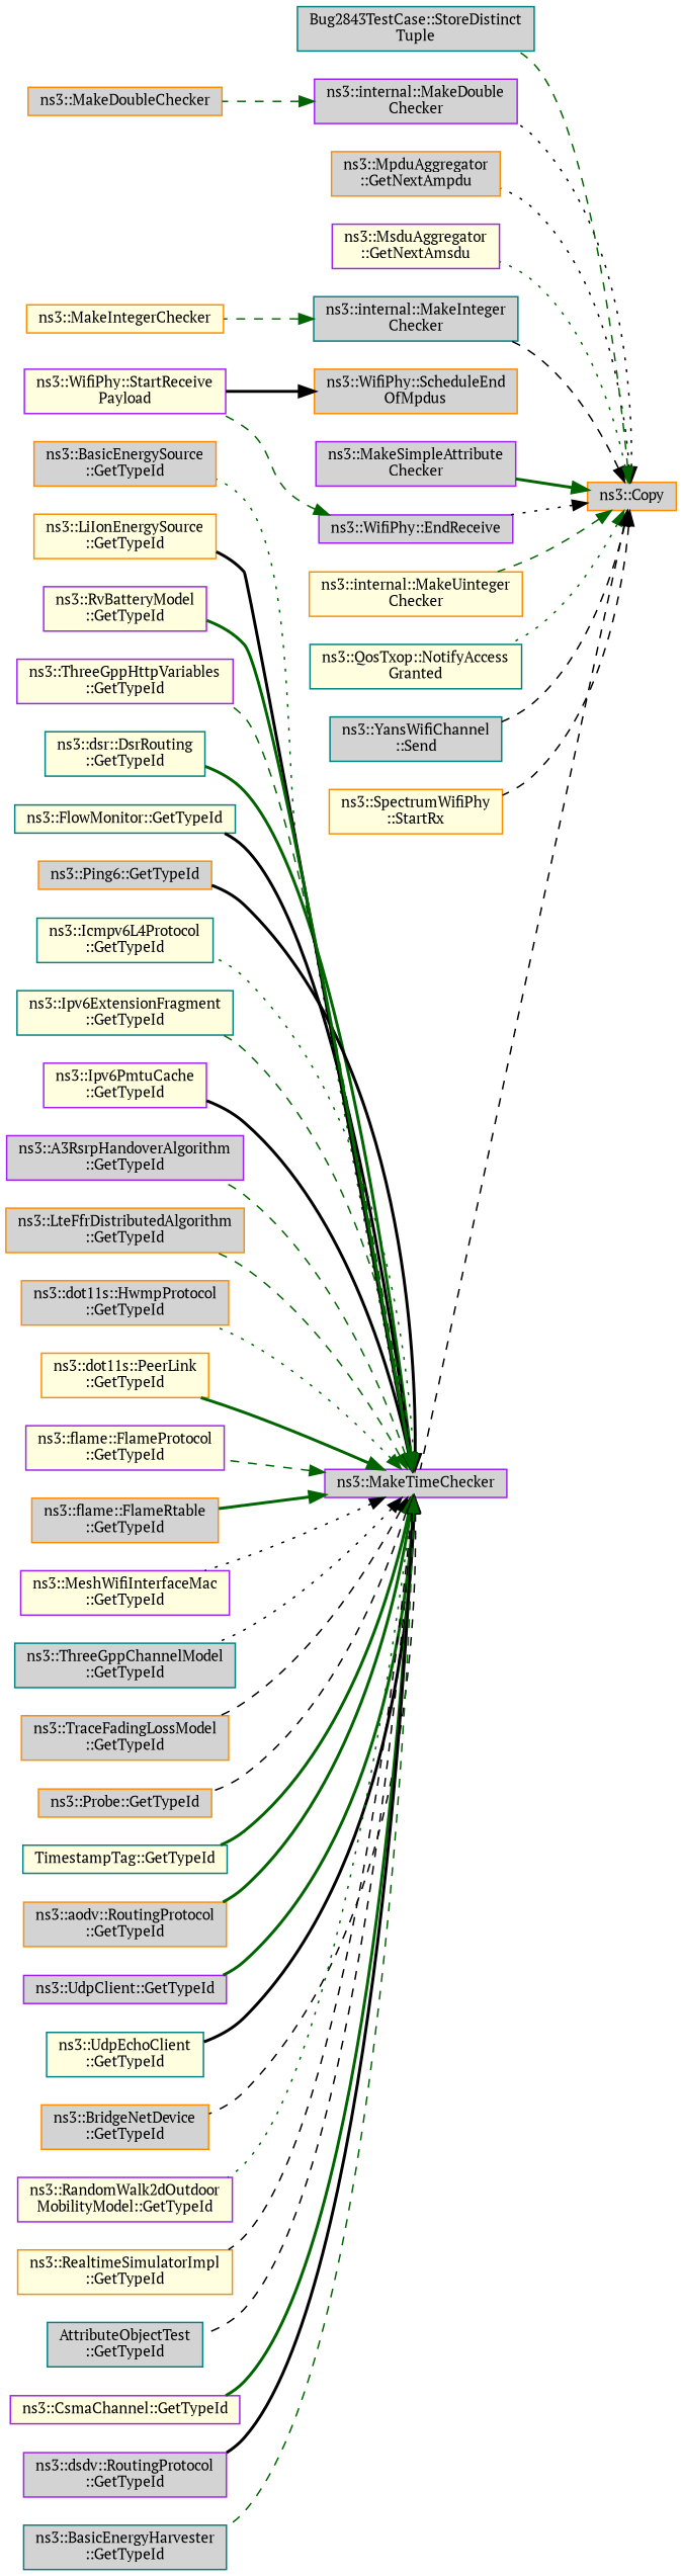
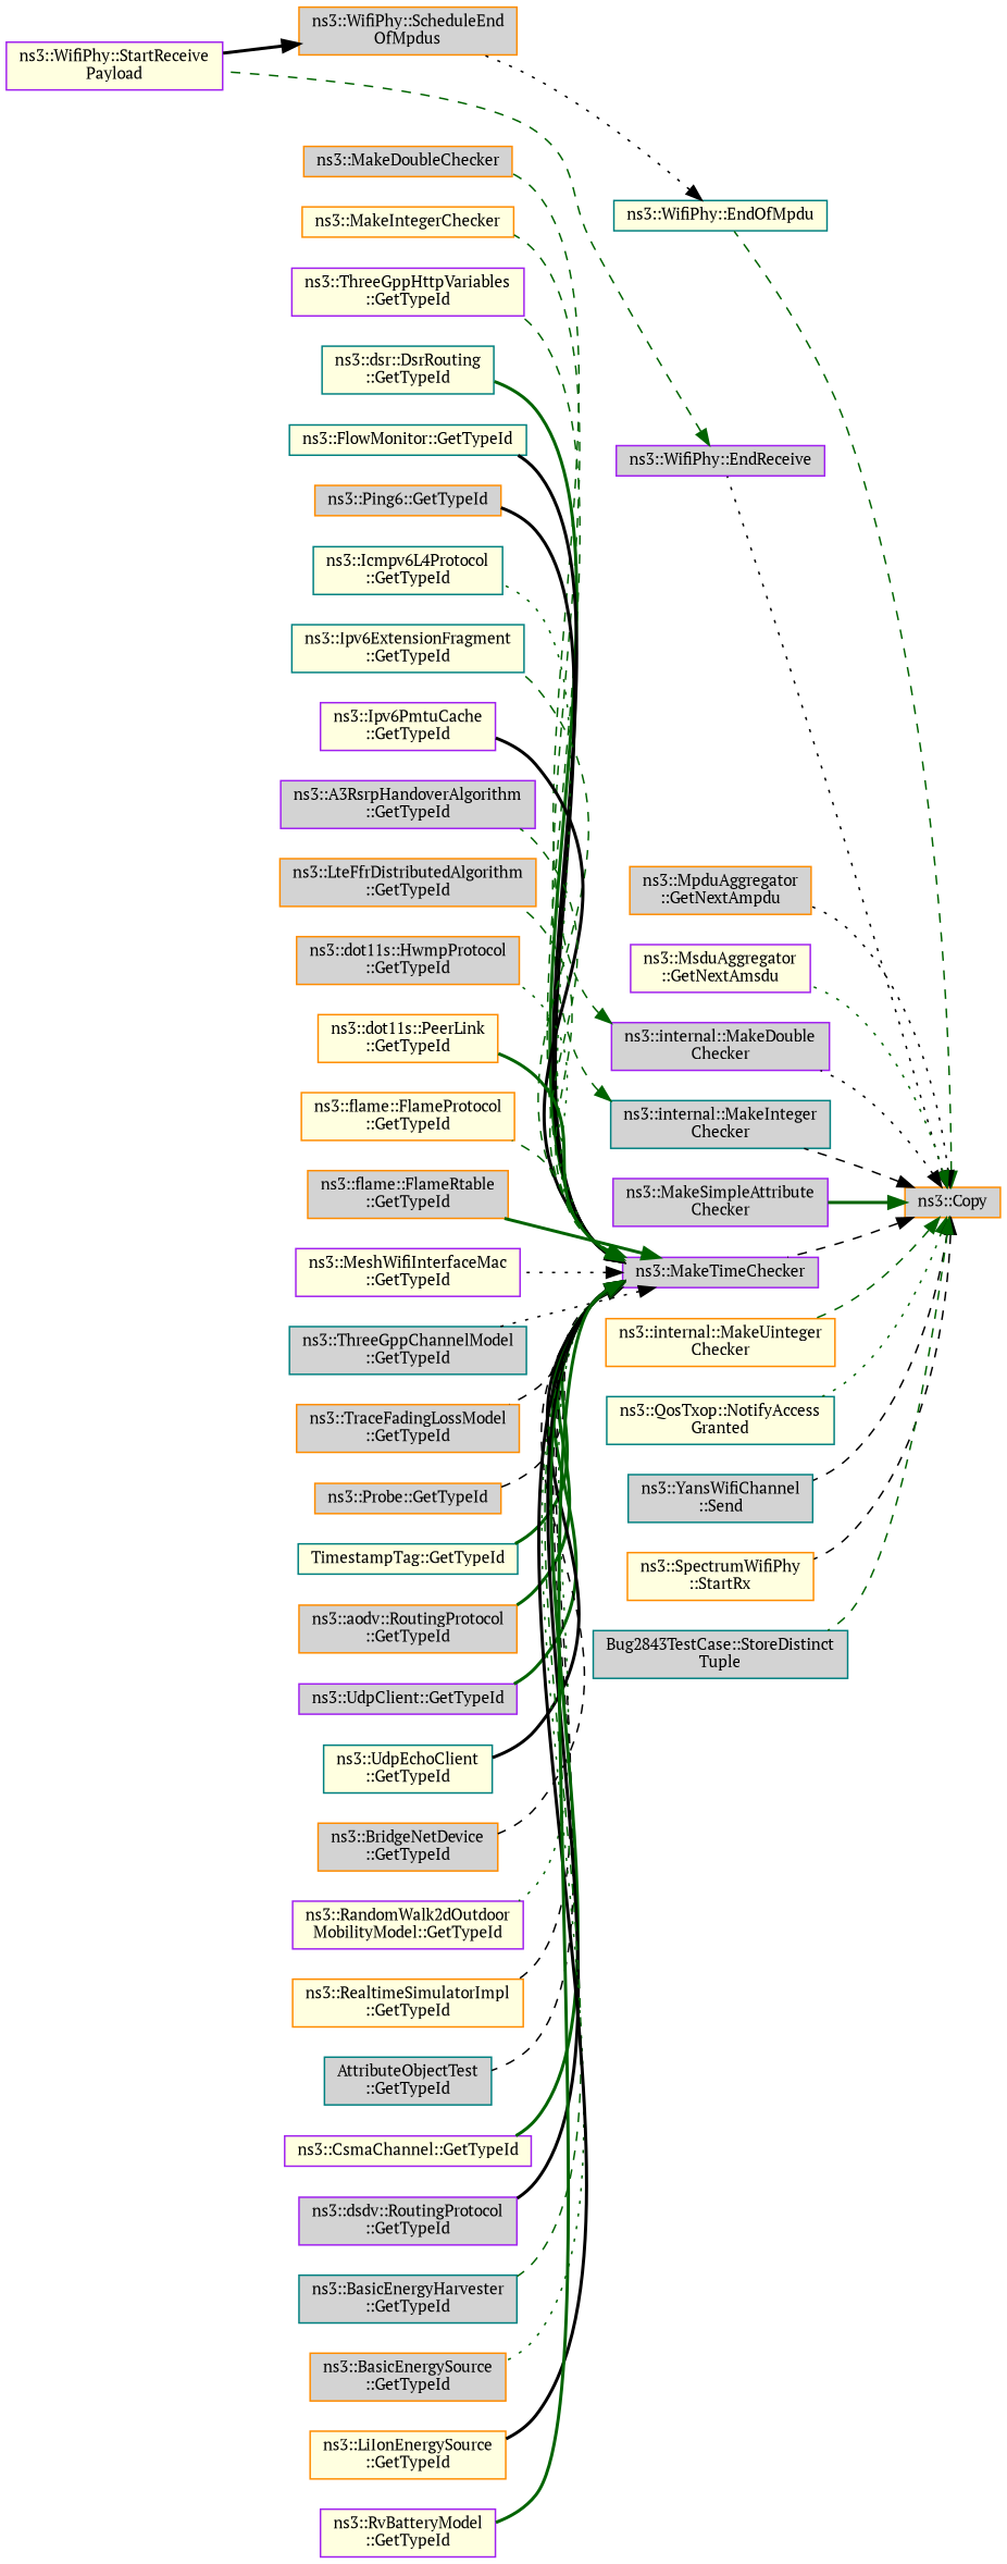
  digraph {
    fontname="PT Serif"
    rankdir=RL
    node [color=darkorange fillcolor=lightgrey fontname="PT Serif" fontsize=10 shape=record style=filled]
    edge [color=darkgreen dir=back fontname="PT Serif" fontsize=10 labelfontname=Helvetica labelfontsize=10 style=dashed]
    n1 [fontcolor=black height=0.2 label="ns3::Copy" width=0.4]
+   n2 [color=teal fillcolor=lightyellow height=0.2 label="ns3::WifiPhy::EndOfMpdu" width=0.4]
    n3 [color=purple height=0.2 label="ns3::WifiPhy::EndReceive" width=0.4]
    n4 [height=0.2 label="ns3::MpduAggregator\l::GetNextAmpdu" width=0.4]
    n5 [color=purple fillcolor=lightyellow height=0.2 label="ns3::MsduAggregator\l::GetNextAmsdu" width=0.4]
    n6 [color=purple height=0.2 label="ns3::internal::MakeDouble\lChecker" width=0.4]
    n7 [color=teal height=0.2 label="ns3::internal::MakeInteger\lChecker" width=0.4]
    n8 [color=purple height=0.2 label="ns3::MakeSimpleAttribute\lChecker" width=0.4]
    n9 [color=purple height=0.2 label="ns3::MakeTimeChecker" width=0.4]
    n10 [fillcolor=lightyellow height=0.2 label="ns3::internal::MakeUinteger\lChecker" width=0.4]
    n11 [color=teal fillcolor=lightyellow height=0.2 label="ns3::QosTxop::NotifyAccess\lGranted" width=0.4]
    n12 [color=teal height=0.2 label="ns3::YansWifiChannel\l::Send" width=0.4]
    n13 [fillcolor=lightyellow height=0.2 label="ns3::SpectrumWifiPhy\l::StartRx" width=0.4]
    n14 [color=teal height=0.2 label="Bug2843TestCase::StoreDistinct\lTuple" width=0.4]
    n15 [height=0.2 label="ns3::WifiPhy::ScheduleEnd\lOfMpdus" width=0.4]
    n16 [color=purple fillcolor=lightyellow height=0.2 label="ns3::WifiPhy::StartReceive\lPayload" width=0.4]
    n17 [height=0.2 label="ns3::MakeDoubleChecker" width=0.4]
    n18 [fillcolor=lightyellow height=0.2 label="ns3::MakeIntegerChecker" width=0.4]
    n19 [color=purple fillcolor=lightyellow height=0.2 label="ns3::ThreeGppHttpVariables\l::GetTypeId" width=0.4]
    n20 [color=teal fillcolor=lightyellow height=0.2 label="ns3::dsr::DsrRouting\l::GetTypeId" width=0.4]
    n21 [color=teal fillcolor=lightyellow height=0.2 label="ns3::FlowMonitor::GetTypeId" width=0.4]
    n22 [height=0.2 label="ns3::Ping6::GetTypeId" width=0.4]
    n23 [color=teal fillcolor=lightyellow height=0.2 label="ns3::Icmpv6L4Protocol\l::GetTypeId" width=0.4]
    n24 [color=teal fillcolor=lightyellow height=0.2 label="ns3::Ipv6ExtensionFragment\l::GetTypeId" width=0.4]
    n25 [color=purple fillcolor=lightyellow height=0.2 label="ns3::Ipv6PmtuCache\l::GetTypeId" width=0.4]
    n26 [color=purple height=0.2 label="ns3::A3RsrpHandoverAlgorithm\l::GetTypeId" width=0.4]
    n27 [height=0.2 label="ns3::LteFfrDistributedAlgorithm\l::GetTypeId" width=0.4]
    n28 [height=0.2 label="ns3::dot11s::HwmpProtocol\l::GetTypeId" width=0.4]
    n29 [fillcolor=lightyellow height=0.2 label="ns3::dot11s::PeerLink\l::GetTypeId" width=0.4]
-   n30 [color=purple fillcolor=lightyellow height=0.2 label="ns3::flame::FlameProtocol\l::GetTypeId" width=0.4]
+   n30 [fillcolor=lightyellow height=0.2 label="ns3::flame::FlameProtocol\l::GetTypeId" width=0.4]
    n31 [height=0.2 label="ns3::flame::FlameRtable\l::GetTypeId" width=0.4]
    n32 [color=purple fillcolor=lightyellow height=0.2 label="ns3::MeshWifiInterfaceMac\l::GetTypeId" width=0.4]
    n33 [color=teal height=0.2 label="ns3::ThreeGppChannelModel\l::GetTypeId" width=0.4]
    n34 [height=0.2 label="ns3::TraceFadingLossModel\l::GetTypeId" width=0.4]
    n35 [height=0.2 label="ns3::Probe::GetTypeId" width=0.4]
    n36 [color=teal fillcolor=lightyellow height=0.2 label="TimestampTag::GetTypeId" width=0.4]
    n37 [height=0.2 label="ns3::aodv::RoutingProtocol\l::GetTypeId" width=0.4]
    n38 [color=purple height=0.2 label="ns3::UdpClient::GetTypeId" width=0.4]
    n39 [color=teal fillcolor=lightyellow height=0.2 label="ns3::UdpEchoClient\l::GetTypeId" width=0.4]
    n40 [height=0.2 label="ns3::BridgeNetDevice\l::GetTypeId" width=0.4]
    n41 [color=purple fillcolor=lightyellow height=0.2 label="ns3::RandomWalk2dOutdoor\lMobilityModel::GetTypeId" width=0.4]
    n42 [fillcolor=lightyellow height=0.2 label="ns3::RealtimeSimulatorImpl\l::GetTypeId" width=0.4]
    n43 [color=teal height=0.2 label="AttributeObjectTest\l::GetTypeId" width=0.4]
    n44 [color=purple fillcolor=lightyellow height=0.2 label="ns3::CsmaChannel::GetTypeId" width=0.4]
    n45 [color=purple height=0.2 label="ns3::dsdv::RoutingProtocol\l::GetTypeId" width=0.4]
    n46 [color=teal height=0.2 label="ns3::BasicEnergyHarvester\l::GetTypeId" width=0.4]
    n47 [height=0.2 label="ns3::BasicEnergySource\l::GetTypeId" width=0.4]
    n48 [fillcolor=lightyellow height=0.2 label="ns3::LiIonEnergySource\l::GetTypeId" width=0.4]
    n49 [color=purple fillcolor=lightyellow height=0.2 label="ns3::RvBatteryModel\l::GetTypeId" width=0.4]
+   n1 -> n2
    n1 -> n3 [color=black style=dotted]
    n1 -> n4 [color=black style=dotted]
    n1 -> n5 [style=dotted]
    n1 -> n6 [color=black style=dotted]
    n1 -> n7 [color=black]
    n1 -> n8 [style=bold]
    n1 -> n9 [color=black]
    n1 -> n10
    n1 -> n11 [style=dotted]
    n1 -> n12 [color=black]
    n1 -> n13 [color=black]
    n1 -> n14
+   n2 -> n15 [color=black style=dotted]
    n3 -> n16
    n6 -> n17
    n7 -> n18
    n9 -> n19
    n9 -> n20 [style=bold]
    n9 -> n21 [color=black style=bold]
    n9 -> n22 [color=black style=bold]
    n9 -> n23 [style=dotted]
    n9 -> n24
    n9 -> n25 [color=black style=bold]
    n9 -> n26
    n9 -> n27
    n9 -> n28 [style=dotted]
    n9 -> n29 [style=bold]
    n9 -> n30
    n9 -> n31 [style=bold]
    n9 -> n32 [color=black style=dotted]
    n9 -> n33 [color=black style=dotted]
    n9 -> n34 [color=black]
    n9 -> n35 [color=black]
    n9 -> n36 [style=bold]
    n9 -> n37 [style=bold]
    n9 -> n38 [style=bold]
    n9 -> n39 [color=black style=bold]
    n9 -> n40 [color=black]
    n9 -> n41 [style=dotted]
    n9 -> n42 [color=black]
    n9 -> n43 [color=black]
    n9 -> n44 [style=bold]
    n9 -> n45 [color=black style=bold]
    n9 -> n46
    n9 -> n47 [style=dotted]
    n9 -> n48 [color=black style=bold]
    n9 -> n49 [style=bold]
    n15 -> n16 [color=black style=bold]
  }
